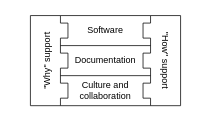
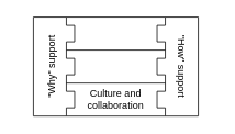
  <mxCell id="0" />
  <mxCell id="1" parent="0" />
  <mxCell id="2" value="" style="group" vertex="1" connectable="0" parent="1"><mxGeometry x="40" y="20" width="222.5" height="120" as="geometry" /></mxCell>
  <mxCell id="3" value="" style="group" vertex="1" connectable="0" parent="2"><mxGeometry width="222.5" height="120" as="geometry" /></mxCell>
  <mxCell id="4" value="" style="group;rotation=-180;" vertex="1" connectable="0" parent="3"><mxGeometry x="150" width="72.5" height="120" as="geometry" /></mxCell>
  <mxCell id="5" value="" style="endArrow=none;html=1;rounded=0;" edge="1" parent="4"><mxGeometry width="50" height="50" relative="1" as="geometry"><mxPoint x="50" as="sourcePoint" /><mxPoint x="50" y="120" as="targetPoint" /></mxGeometry></mxCell>
  <mxCell id="6" value="" style="endArrow=none;html=1;rounded=0;" edge="1" parent="4"><mxGeometry width="50" height="50" relative="1" as="geometry"><mxPoint x="10" y="120" as="sourcePoint" /><mxPoint x="50" y="120" as="targetPoint" /></mxGeometry></mxCell>
  <mxCell id="7" value="" style="endArrow=none;html=1;rounded=0;" edge="1" parent="4"><mxGeometry width="50" height="50" relative="1" as="geometry"><mxPoint x="10" as="sourcePoint" /><mxPoint x="50" as="targetPoint" /></mxGeometry></mxCell>
  <mxCell id="8" value="" style="endArrow=none;html=1;rounded=0;" edge="1" parent="4"><mxGeometry width="50" height="50" relative="1" as="geometry"><mxPoint x="10" y="10" as="sourcePoint" /><mxPoint x="10" as="targetPoint" /></mxGeometry></mxCell>
  <mxCell id="9" value="" style="endArrow=none;html=1;rounded=0;" edge="1" parent="4"><mxGeometry width="50" height="50" relative="1" as="geometry"><mxPoint x="10" y="50" as="sourcePoint" /><mxPoint x="10" y="30" as="targetPoint" /></mxGeometry></mxCell>
  <mxCell id="10" value="" style="endArrow=none;html=1;rounded=0;" edge="1" parent="4"><mxGeometry width="50" height="50" relative="1" as="geometry"><mxPoint y="30" as="sourcePoint" /><mxPoint y="10" as="targetPoint" /></mxGeometry></mxCell>
  <mxCell id="11" value="" style="endArrow=none;html=1;rounded=0;" edge="1" parent="4"><mxGeometry width="50" height="50" relative="1" as="geometry"><mxPoint x="10" y="90" as="sourcePoint" /><mxPoint x="10" y="70" as="targetPoint" /></mxGeometry></mxCell>
  <mxCell id="12" value="" style="endArrow=none;html=1;rounded=0;" edge="1" parent="4"><mxGeometry width="50" height="50" relative="1" as="geometry"><mxPoint y="10" as="sourcePoint" /><mxPoint x="10" y="10" as="targetPoint" /></mxGeometry></mxCell>
  <mxCell id="13" value="" style="endArrow=none;html=1;rounded=0;" edge="1" parent="4"><mxGeometry width="50" height="50" relative="1" as="geometry"><mxPoint x="10" y="120" as="sourcePoint" /><mxPoint x="10" y="110" as="targetPoint" /></mxGeometry></mxCell>
  <mxCell id="14" value="" style="endArrow=none;html=1;rounded=0;" edge="1" parent="4"><mxGeometry width="50" height="50" relative="1" as="geometry"><mxPoint y="70" as="sourcePoint" /><mxPoint y="50" as="targetPoint" /></mxGeometry></mxCell>
  <mxCell id="15" value="" style="endArrow=none;html=1;rounded=0;" edge="1" parent="4"><mxGeometry width="50" height="50" relative="1" as="geometry"><mxPoint y="110" as="sourcePoint" /><mxPoint y="90" as="targetPoint" /></mxGeometry></mxCell>
  <mxCell id="16" value="" style="endArrow=none;html=1;rounded=0;" edge="1" parent="4"><mxGeometry width="50" height="50" relative="1" as="geometry"><mxPoint y="50" as="sourcePoint" /><mxPoint x="10" y="50" as="targetPoint" /></mxGeometry></mxCell>
  <mxCell id="17" value="" style="endArrow=none;html=1;rounded=0;" edge="1" parent="4"><mxGeometry width="50" height="50" relative="1" as="geometry"><mxPoint y="30" as="sourcePoint" /><mxPoint x="10" y="30" as="targetPoint" /></mxGeometry></mxCell>
  <mxCell id="18" value="" style="endArrow=none;html=1;rounded=0;" edge="1" parent="4"><mxGeometry width="50" height="50" relative="1" as="geometry"><mxPoint y="70" as="sourcePoint" /><mxPoint x="10" y="70" as="targetPoint" /></mxGeometry></mxCell>
  <mxCell id="19" value="" style="endArrow=none;html=1;rounded=0;" edge="1" parent="4"><mxGeometry width="50" height="50" relative="1" as="geometry"><mxPoint y="90" as="sourcePoint" /><mxPoint x="10" y="90" as="targetPoint" /></mxGeometry></mxCell>
  <mxCell id="20" value="" style="endArrow=none;html=1;rounded=0;" edge="1" parent="4"><mxGeometry width="50" height="50" relative="1" as="geometry"><mxPoint y="110" as="sourcePoint" /><mxPoint x="10" y="110" as="targetPoint" /></mxGeometry></mxCell>
  <mxCell id="21" value="&quot;How&quot; support" style="text;html=1;strokeColor=none;fillColor=none;align=center;verticalAlign=middle;whiteSpace=wrap;rounded=0;shadow=0;glass=0;sketch=0;rotation=90;" vertex="1" parent="4"><mxGeometry x="-12.5" y="44.5" width="85" height="30" as="geometry" /></mxCell>
  <mxCell id="22" value="" style="endArrow=none;html=1;rounded=0;" edge="1" parent="3"><mxGeometry width="50" height="50" relative="1" as="geometry"><mxPoint x="40" y="120" as="sourcePoint" /><mxPoint x="160" y="120" as="targetPoint" /></mxGeometry></mxCell>
  <mxCell id="23" value="" style="endArrow=none;html=1;rounded=0;" edge="1" parent="3"><mxGeometry width="50" height="50" relative="1" as="geometry"><mxPoint x="40" y="80" as="sourcePoint" /><mxPoint x="160" y="80" as="targetPoint" /></mxGeometry></mxCell>
  <mxCell id="24" value="" style="endArrow=none;html=1;rounded=0;" edge="1" parent="3"><mxGeometry width="50" height="50" relative="1" as="geometry"><mxPoint x="40" y="40" as="sourcePoint" /><mxPoint x="160" y="40" as="targetPoint" /></mxGeometry></mxCell>
  <mxCell id="25" value="" style="endArrow=none;html=1;rounded=0;" edge="1" parent="3"><mxGeometry width="50" height="50" relative="1" as="geometry"><mxPoint x="40" as="sourcePoint" /><mxPoint x="160" as="targetPoint" /></mxGeometry></mxCell>
- <mxCell id="26" value="Software" style="text;html=1;strokeColor=none;fillColor=none;align=center;verticalAlign=middle;whiteSpace=wrap;rounded=0;shadow=0;glass=0;sketch=0;" vertex="1" parent="3"><mxGeometry x="70" y="5" width="60" height="30" as="geometry" /></mxCell>
- <mxCell id="27" value="Documentation" style="text;html=1;strokeColor=none;fillColor=none;align=center;verticalAlign=middle;whiteSpace=wrap;rounded=0;shadow=0;glass=0;sketch=0;" vertex="1" parent="3"><mxGeometry x="70" y="45" width="60" height="30" as="geometry" /></mxCell>
  <mxCell id="28" value="Culture and collaboration" style="text;html=1;strokeColor=none;fillColor=none;align=center;verticalAlign=middle;whiteSpace=wrap;rounded=0;shadow=0;glass=0;sketch=0;" vertex="1" parent="3"><mxGeometry x="50" y="85" width="100" height="30" as="geometry" /></mxCell>
  <mxCell id="29" value="" style="group" vertex="1" connectable="0" parent="2"><mxGeometry width="66.25" height="120" as="geometry" /></mxCell>
  <mxCell id="30" value="" style="endArrow=none;html=1;rounded=0;" edge="1" parent="29"><mxGeometry width="50" height="50" relative="1" as="geometry"><mxPoint y="120" as="sourcePoint" /><mxPoint as="targetPoint" /></mxGeometry></mxCell>
  <mxCell id="31" value="" style="endArrow=none;html=1;rounded=0;" edge="1" parent="29"><mxGeometry width="50" height="50" relative="1" as="geometry"><mxPoint x="40" as="sourcePoint" /><mxPoint as="targetPoint" /></mxGeometry></mxCell>
  <mxCell id="32" value="" style="endArrow=none;html=1;rounded=0;" edge="1" parent="29"><mxGeometry width="50" height="50" relative="1" as="geometry"><mxPoint x="40" y="120" as="sourcePoint" /><mxPoint y="120" as="targetPoint" /></mxGeometry></mxCell>
  <mxCell id="33" value="" style="endArrow=none;html=1;rounded=0;" edge="1" parent="29"><mxGeometry width="50" height="50" relative="1" as="geometry"><mxPoint x="40" y="110" as="sourcePoint" /><mxPoint x="40" y="120" as="targetPoint" /></mxGeometry></mxCell>
  <mxCell id="34" value="" style="endArrow=none;html=1;rounded=0;" edge="1" parent="29"><mxGeometry width="50" height="50" relative="1" as="geometry"><mxPoint x="40" y="70" as="sourcePoint" /><mxPoint x="40" y="90" as="targetPoint" /></mxGeometry></mxCell>
  <mxCell id="35" value="" style="endArrow=none;html=1;rounded=0;" edge="1" parent="29"><mxGeometry width="50" height="50" relative="1" as="geometry"><mxPoint x="50" y="90" as="sourcePoint" /><mxPoint x="50" y="110" as="targetPoint" /></mxGeometry></mxCell>
  <mxCell id="36" value="" style="endArrow=none;html=1;rounded=0;" edge="1" parent="29"><mxGeometry width="50" height="50" relative="1" as="geometry"><mxPoint x="40" y="30" as="sourcePoint" /><mxPoint x="40" y="50" as="targetPoint" /></mxGeometry></mxCell>
  <mxCell id="37" value="" style="endArrow=none;html=1;rounded=0;" edge="1" parent="29"><mxGeometry width="50" height="50" relative="1" as="geometry"><mxPoint x="50" y="110" as="sourcePoint" /><mxPoint x="40" y="110" as="targetPoint" /></mxGeometry></mxCell>
  <mxCell id="38" value="" style="endArrow=none;html=1;rounded=0;" edge="1" parent="29"><mxGeometry width="50" height="50" relative="1" as="geometry"><mxPoint x="40" as="sourcePoint" /><mxPoint x="40" y="10" as="targetPoint" /></mxGeometry></mxCell>
  <mxCell id="39" value="" style="endArrow=none;html=1;rounded=0;" edge="1" parent="29"><mxGeometry width="50" height="50" relative="1" as="geometry"><mxPoint x="50" y="50" as="sourcePoint" /><mxPoint x="50" y="70" as="targetPoint" /></mxGeometry></mxCell>
  <mxCell id="40" value="" style="endArrow=none;html=1;rounded=0;" edge="1" parent="29"><mxGeometry width="50" height="50" relative="1" as="geometry"><mxPoint x="50" y="10" as="sourcePoint" /><mxPoint x="50" y="30" as="targetPoint" /></mxGeometry></mxCell>
  <mxCell id="41" value="" style="endArrow=none;html=1;rounded=0;" edge="1" parent="29"><mxGeometry width="50" height="50" relative="1" as="geometry"><mxPoint x="50" y="70" as="sourcePoint" /><mxPoint x="40" y="70" as="targetPoint" /></mxGeometry></mxCell>
  <mxCell id="42" value="" style="endArrow=none;html=1;rounded=0;" edge="1" parent="29"><mxGeometry width="50" height="50" relative="1" as="geometry"><mxPoint x="50" y="90" as="sourcePoint" /><mxPoint x="40" y="90" as="targetPoint" /></mxGeometry></mxCell>
  <mxCell id="43" value="" style="endArrow=none;html=1;rounded=0;" edge="1" parent="29"><mxGeometry width="50" height="50" relative="1" as="geometry"><mxPoint x="50" y="50" as="sourcePoint" /><mxPoint x="40" y="50" as="targetPoint" /></mxGeometry></mxCell>
  <mxCell id="44" value="" style="endArrow=none;html=1;rounded=0;" edge="1" parent="29"><mxGeometry width="50" height="50" relative="1" as="geometry"><mxPoint x="50.0" y="30" as="sourcePoint" /><mxPoint x="40" y="30" as="targetPoint" /></mxGeometry></mxCell>
  <mxCell id="45" value="" style="endArrow=none;html=1;rounded=0;" edge="1" parent="29"><mxGeometry width="50" height="50" relative="1" as="geometry"><mxPoint x="50.0" y="10" as="sourcePoint" /><mxPoint x="40.0" y="10" as="targetPoint" /></mxGeometry></mxCell>
  <mxCell id="46" value="&quot;Why&quot; support" style="text;html=1;strokeColor=none;fillColor=none;align=center;verticalAlign=middle;whiteSpace=wrap;rounded=0;shadow=0;glass=0;sketch=0;rotation=-90;" vertex="1" parent="29"><mxGeometry x="-20" y="45" width="86.25" height="30" as="geometry" /></mxCell>
